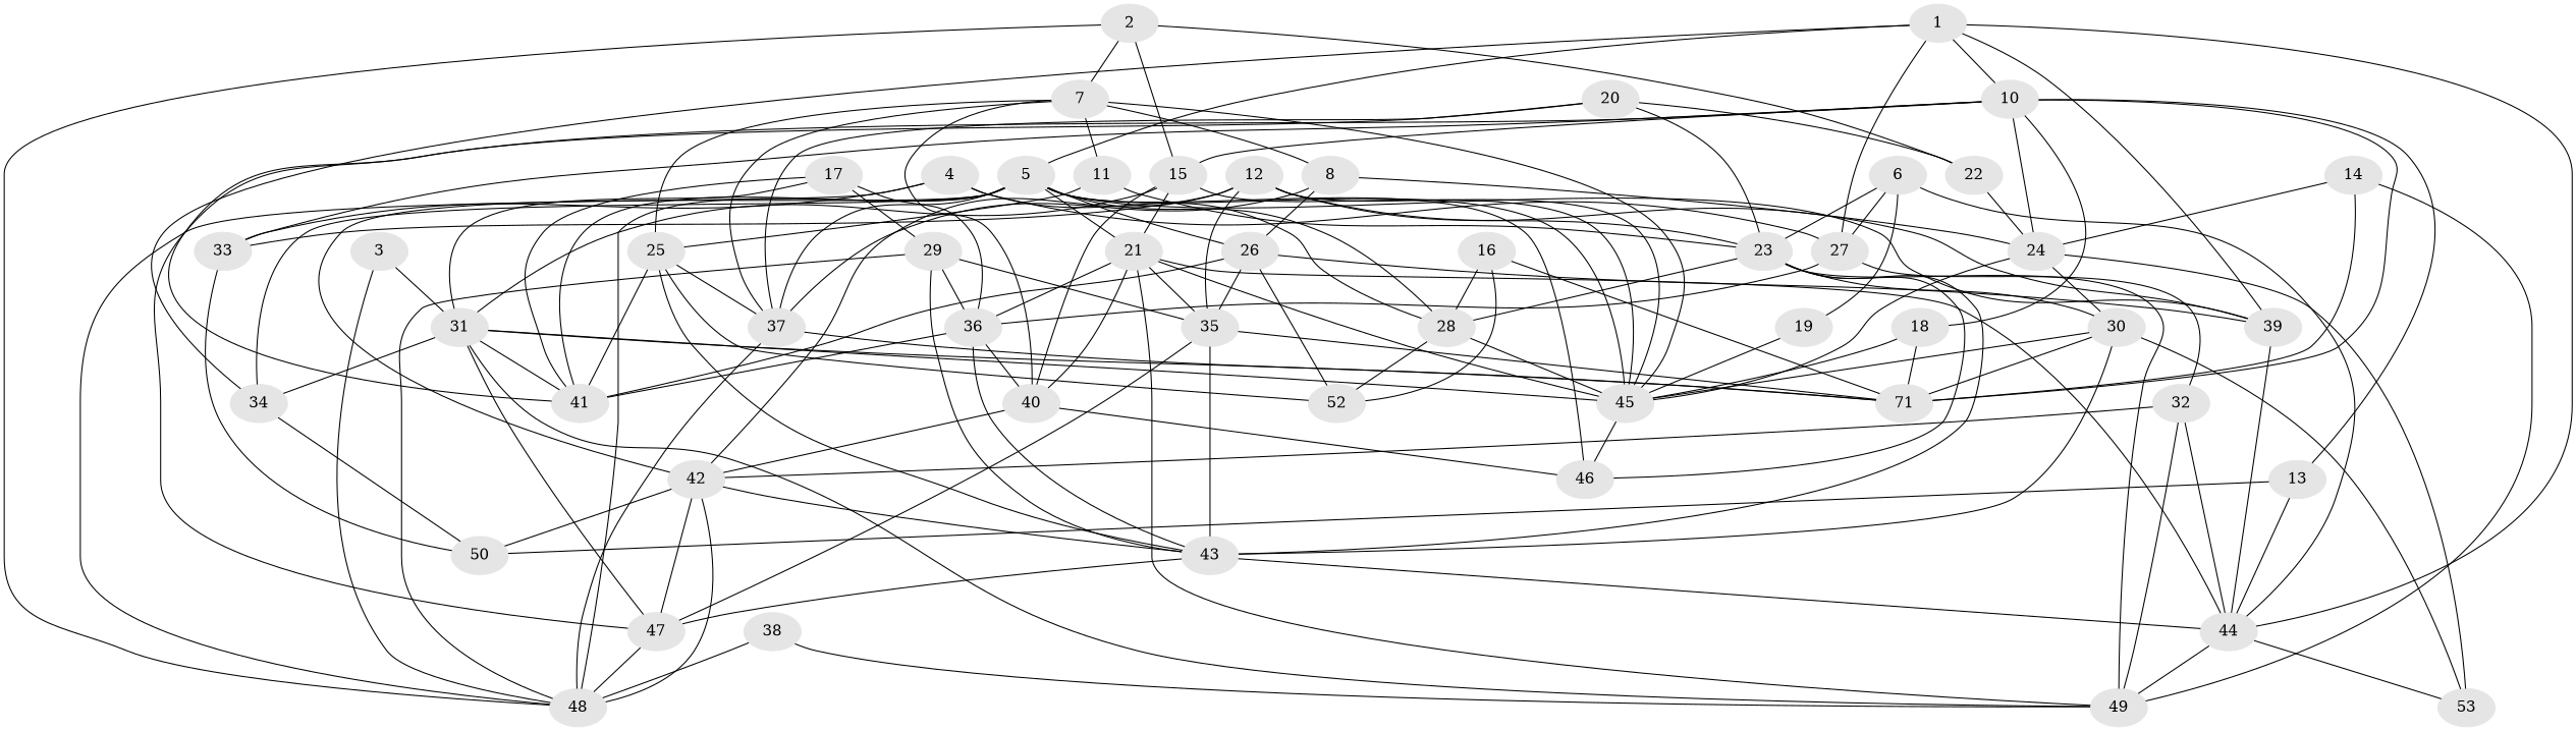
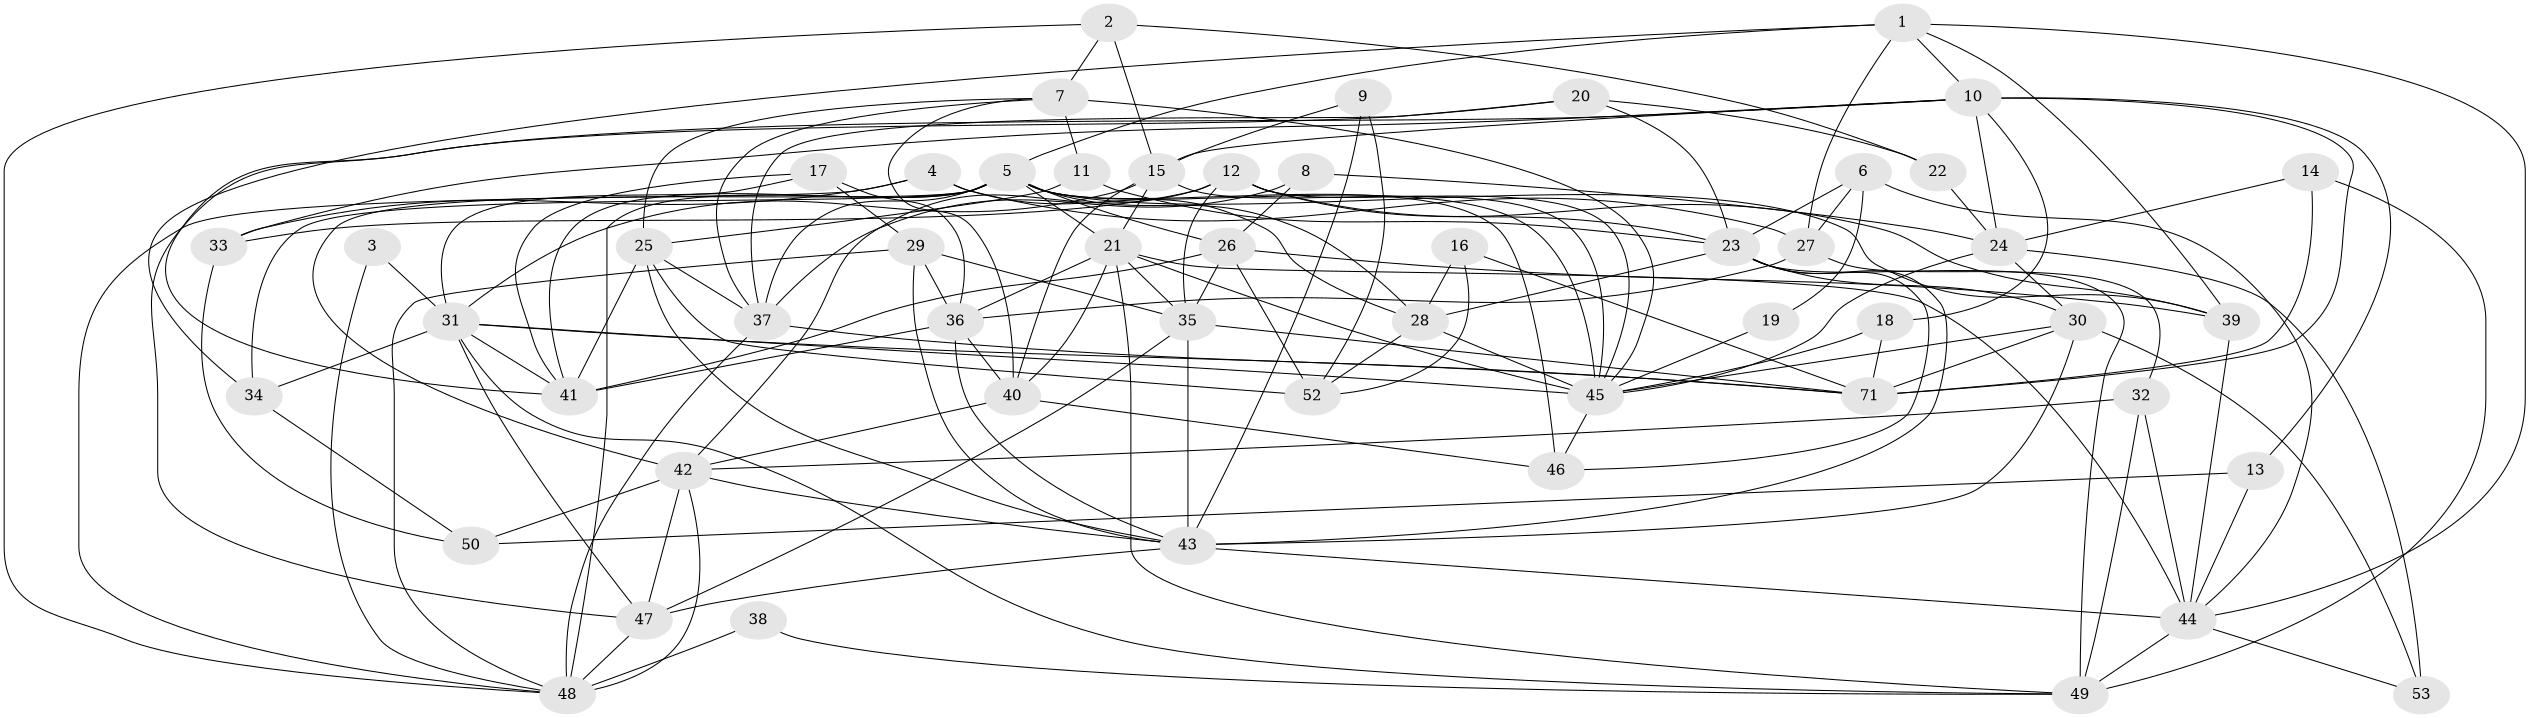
  graph {
    node [color=gray90 style=filled]
    edge [weight=1.0]
    1
    5
    10
    27
    34
    39
    44
    48
    28
    21
    26
    37
    41
    42
    45
    46
    15
    24
    33
    13
    18
    47
    n23 [label=71]
    36
    32
    50
    49
    53
    2
    7
    22
    8
    11
    25
    40
    31
    30
    3
    4
    52
    35
    43
    6
    19
    23
+   9
    12
    14
    16
    17
    29
    20
    38
    1 -- 5
    1 -- 10
    1 -- 27
    1 -- 34
    1 -- 39
    1 -- 44
    5 -- 34
    5 -- 39
    5 -- 48
    5 -- 28
    5 -- 21
    5 -- 26
    5 -- 37
    5 -- 41
    5 -- 42
    5 -- 45
    5 -- 46 [weight=2.0]
    10 -- 15
    10 -- 24
    10 -- 33
    10 -- 13
    10 -- 18
    10 -- 47
    10 -- n23
    27 -- 36
    27 -- 32
    34 -- 50
    39 -- 44
    44 -- 49
    44 -- 53
    28 -- 45
    28 -- 52
    21 -- 44
    21 -- 45
    21 -- 36
    21 -- 49
    21 -- 40
    21 -- 35
    26 -- 39
    26 -- 41
    26 -- 52
    26 -- 35
    37 -- 48
    37 -- n23
    42 -- 48
    42 -- 47
    42 -- 50
    42 -- 43
    45 -- 46 [weight=2.0]
    15 -- 21
    15 -- 45
    15 -- 40
    15 -- 31
    24 -- 45
    24 -- 53
    24 -- 30
    33 -- 50
    13 -- 44
    13 -- 50
    18 -- 45
    18 -- n23
    47 -- 48
    36 -- 41
    36 -- 40
    36 -- 43
    32 -- 44 [weight=2.0]
    32 -- 42
    32 -- 49
    2 -- 48
    2 -- 15
    2 -- 7
    2 -- 22
    7 -- 37
    7 -- 45
-   7 -- 8
    7 -- 11
    7 -- 25
    7 -- 40
    22 -- 24
    8 -- 26
    8 -- 37
    8 -- 24
    11 -- 25
    11 -- 23
    25 -- 37
    25 -- 41
    25 -- 52 [weight=2.0]
    25 -- 43
    40 -- 42
    40 -- 46
    31 -- 34
    31 -- 41
    31 -- 45
    31 -- 47
    31 -- n23
    31 -- 49
    30 -- 45
    30 -- n23 [weight=2.0]
    30 -- 53
    30 -- 43
    3 -- 48
    3 -- 31
    4 -- 27
    4 -- 48
    4 -- 28
    4 -- 33
    35 -- 47
    35 -- n23
    35 -- 43
    43 -- 44
    43 -- 47
    6 -- 27
    6 -- 44
    6 -- 19
    6 -- 23
    19 -- 45
    23 -- 28
    23 -- 46
    23 -- 49
    23 -- 30
    23 -- 43
+   9 -- 15
+   9 -- 52
+   9 -- 43
    12 -- 39
    12 -- 42
    12 -- 45
    12 -- 33
    12 -- 35
    12 -- 23
    14 -- 24
    14 -- n23
    14 -- 49
    16 -- 28
    16 -- n23
    16 -- 52
    17 -- 41
    17 -- 36
    17 -- 31
    17 -- 29
    29 -- 48
    29 -- 36
    29 -- 35
    29 -- 43
    20 -- 37
    20 -- 41
    20 -- 22
    20 -- 23
    38 -- 48 [weight=2.0]
    38 -- 49
  }
